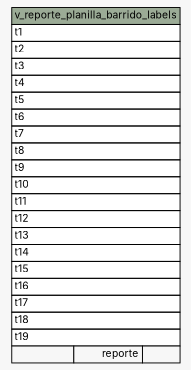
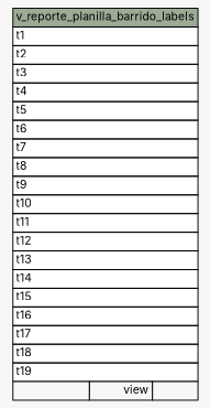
  digraph {
    bgcolor="#f7f7f7"
    rankdir=RL
    fontname=Inter
-   n1 [fontname=Inter fontsize=11 label=<     <TABLE BORDER="0" CELLBORDER="1" CELLSPACING="0" BGCOLOR="#ffffff">       <TR><TD PORT="v_reporte_planilla_barrido_labels.heading" COLSPAN="3" BGCOLOR="#9bab96" ALIGN="CENTER">v_reporte_planilla_barrido_labels</TD></TR>       <TR><TD PORT="t1" COLSPAN="3" ALIGN="LEFT">t1</TD></TR>       <TR><TD PORT="t2" COLSPAN="3" ALIGN="LEFT">t2</TD></TR>       <TR><TD PORT="t3" COLSPAN="3" ALIGN="LEFT">t3</TD></TR>       <TR><TD PORT="t4" COLSPAN="3" ALIGN="LEFT">t4</TD></TR>       <TR><TD PORT="t5" COLSPAN="3" ALIGN="LEFT">t5</TD></TR>       <TR><TD PORT="t6" COLSPAN="3" ALIGN="LEFT">t6</TD></TR>       <TR><TD PORT="t7" COLSPAN="3" ALIGN="LEFT">t7</TD></TR>       <TR><TD PORT="t8" COLSPAN="3" ALIGN="LEFT">t8</TD></TR>       <TR><TD PORT="t9" COLSPAN="3" ALIGN="LEFT">t9</TD></TR>       <TR><TD PORT="t10" COLSPAN="3" ALIGN="LEFT">t10</TD></TR>       <TR><TD PORT="t11" COLSPAN="3" ALIGN="LEFT">t11</TD></TR>       <TR><TD PORT="t12" COLSPAN="3" ALIGN="LEFT">t12</TD></TR>       <TR><TD PORT="t13" COLSPAN="3" ALIGN="LEFT">t13</TD></TR>       <TR><TD PORT="t14" COLSPAN="3" ALIGN="LEFT">t14</TD></TR>       <TR><TD PORT="t15" COLSPAN="3" ALIGN="LEFT">t15</TD></TR>       <TR><TD PORT="t16" COLSPAN="3" ALIGN="LEFT">t16</TD></TR>       <TR><TD PORT="t17" COLSPAN="3" ALIGN="LEFT">t17</TD></TR>       <TR><TD PORT="t18" COLSPAN="3" ALIGN="LEFT">t18</TD></TR>       <TR><TD PORT="t19" COLSPAN="3" ALIGN="LEFT">t19</TD></TR>       <TR><TD ALIGN="LEFT" BGCOLOR="#f7f7f7">  </TD><TD ALIGN="RIGHT" BGCOLOR="#f7f7f7">reporte</TD><TD ALIGN="RIGHT" BGCOLOR="#f7f7f7">  </TD></TR>     </TABLE>> shape=plaintext]
+   n1 [fontname=Inter fontsize=11 label=<     <TABLE BORDER="0" CELLBORDER="1" CELLSPACING="0" BGCOLOR="#ffffff">       <TR><TD PORT="v_reporte_planilla_barrido_labels.heading" COLSPAN="3" BGCOLOR="#9bab96" ALIGN="CENTER">v_reporte_planilla_barrido_labels</TD></TR>       <TR><TD PORT="t1" COLSPAN="3" ALIGN="LEFT">t1</TD></TR>       <TR><TD PORT="t2" COLSPAN="3" ALIGN="LEFT">t2</TD></TR>       <TR><TD PORT="t3" COLSPAN="3" ALIGN="LEFT">t3</TD></TR>       <TR><TD PORT="t4" COLSPAN="3" ALIGN="LEFT">t4</TD></TR>       <TR><TD PORT="t5" COLSPAN="3" ALIGN="LEFT">t5</TD></TR>       <TR><TD PORT="t6" COLSPAN="3" ALIGN="LEFT">t6</TD></TR>       <TR><TD PORT="t7" COLSPAN="3" ALIGN="LEFT">t7</TD></TR>       <TR><TD PORT="t8" COLSPAN="3" ALIGN="LEFT">t8</TD></TR>       <TR><TD PORT="t9" COLSPAN="3" ALIGN="LEFT">t9</TD></TR>       <TR><TD PORT="t10" COLSPAN="3" ALIGN="LEFT">t10</TD></TR>       <TR><TD PORT="t11" COLSPAN="3" ALIGN="LEFT">t11</TD></TR>       <TR><TD PORT="t12" COLSPAN="3" ALIGN="LEFT">t12</TD></TR>       <TR><TD PORT="t13" COLSPAN="3" ALIGN="LEFT">t13</TD></TR>       <TR><TD PORT="t14" COLSPAN="3" ALIGN="LEFT">t14</TD></TR>       <TR><TD PORT="t15" COLSPAN="3" ALIGN="LEFT">t15</TD></TR>       <TR><TD PORT="t16" COLSPAN="3" ALIGN="LEFT">t16</TD></TR>       <TR><TD PORT="t17" COLSPAN="3" ALIGN="LEFT">t17</TD></TR>       <TR><TD PORT="t18" COLSPAN="3" ALIGN="LEFT">t18</TD></TR>       <TR><TD PORT="t19" COLSPAN="3" ALIGN="LEFT">t19</TD></TR>       <TR><TD ALIGN="LEFT" BGCOLOR="#f7f7f7">  </TD><TD ALIGN="RIGHT" BGCOLOR="#f7f7f7">view</TD><TD ALIGN="RIGHT" BGCOLOR="#f7f7f7">  </TD></TR>     </TABLE>> shape=plaintext]
  }
